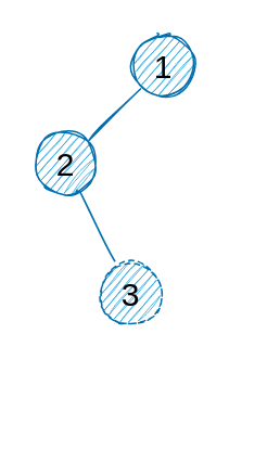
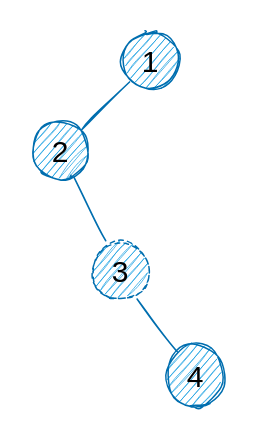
  <mxCell id="0" />
  <mxCell id="1" parent="0" />
+ <mxCell id="2" value="4" style="ellipse;whiteSpace=wrap;html=1;aspect=fixed;sketch=1;fillColor=#1ba1e2;strokeColor=#006EAF;fontSize=20;direction=west;fontColor=#000000;" parent="1" vertex="1"><mxGeometry x="110" y="230" width="40" height="40" as="geometry" /></mxCell>
+ <mxCell id="3" value="" style="endArrow=none;html=1;sketch=1;fillColor=#1ba1e2;strokeColor=#006EAF;fontColor=#000000;entryX=0.228;entryY=0.028;entryDx=0;entryDy=0;entryPerimeter=0;" parent="1" source="2" target="7" edge="1"><mxGeometry width="50" height="50" relative="1" as="geometry"><mxPoint x="20" y="141.716" as="sourcePoint" /><mxPoint x="51.716" y="110" as="targetPoint" /></mxGeometry></mxCell>
  <mxCell id="4" value="1" style="ellipse;whiteSpace=wrap;html=1;aspect=fixed;sketch=1;fillColor=#1ba1e2;strokeColor=#006EAF;fontSize=20;fontColor=#000000;" parent="1" vertex="1"><mxGeometry x="80" y="20" width="40" height="40" as="geometry" /></mxCell>
  <mxCell id="5" value="" style="endArrow=none;html=1;entryX=0;entryY=1;entryDx=0;entryDy=0;sketch=1;fillColor=#1ba1e2;strokeColor=#006EAF;fontColor=#000000;" parent="1" target="4" edge="1"><mxGeometry x="30" y="10" width="50" height="50" as="geometry"><mxPoint x="54" y="86" as="sourcePoint" /><mxPoint x="130" y="220" as="targetPoint" /></mxGeometry></mxCell>
  <mxCell id="6" value="2" style="ellipse;whiteSpace=wrap;html=1;aspect=fixed;sketch=1;fillColor=#1ba1e2;strokeColor=#006EAF;fontSize=20;direction=west;fontColor=#000000;" parent="1" vertex="1"><mxGeometry x="20" y="80" width="40" height="40" as="geometry" /></mxCell>
  <mxCell id="7" value="3" style="ellipse;whiteSpace=wrap;html=1;aspect=fixed;sketch=1;fillColor=#1ba1e2;strokeColor=#006EAF;fontSize=20;direction=west;fontColor=#000000;dashed=1;" parent="1" vertex="1"><mxGeometry x="60" y="160" width="40" height="40" as="geometry" /></mxCell>
  <mxCell id="8" value="" style="endArrow=none;html=1;exitX=0.75;exitY=1;exitDx=0;exitDy=0;sketch=1;fillColor=#1ba1e2;strokeColor=#006EAF;fontColor=#000000;exitPerimeter=0;" parent="1" target="6" edge="1" source="7"><mxGeometry x="30" y="10" width="50" height="50" as="geometry"><mxPoint x="10" y="161.716" as="sourcePoint" /><mxPoint x="41.716" y="130" as="targetPoint" /></mxGeometry></mxCell>
